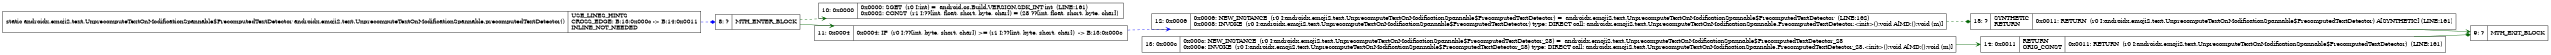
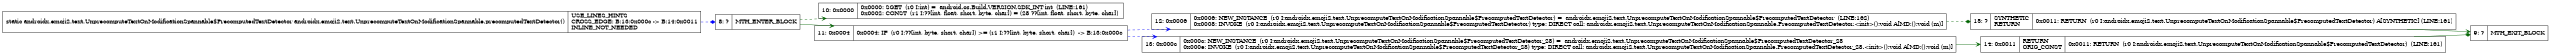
  digraph {
    rankdir=LR
    node [shape=record]
    edge [arrowhead=vee color=darkgreen style=dashed]
    n1 [label="{8\:\ ?|MTH_ENTER_BLOCK\l}"]
    n2 [label="{10\:\ 0x0000|0x0000: SGET  (r0 I:int) =  android.os.Build.VERSION.SDK_INT int  (LINE:161)\l0x0002: CONST  (r1 I:??[int, float, short, byte, char]) = (28 ??[int, float, short, byte, char]) \l}"]
    n3 [label="{11\:\ 0x0004|0x0004: IF  (r0 I:??[int, byte, short, char]) \>= (r1 I:??[int, byte, short, char])  \-\> B:13:0x000c \l}"]
    n4 [label="{12\:\ 0x0006|0x0006: NEW_INSTANCE  (r0 I:androidx.emoji2.text.UnprecomputeTextOnModificationSpannable$PrecomputedTextDetector) =  androidx.emoji2.text.UnprecomputeTextOnModificationSpannable$PrecomputedTextDetector  (LINE:162)\l0x0008: INVOKE  (r0 I:androidx.emoji2.text.UnprecomputeTextOnModificationSpannable$PrecomputedTextDetector) type: DIRECT call: androidx.emoji2.text.UnprecomputeTextOnModificationSpannable.PrecomputedTextDetector.\<init\>():void A[MD:():void (m)]\l}"]
    n5 [label="{13\:\ 0x000c|0x000c: NEW_INSTANCE  (r0 I:androidx.emoji2.text.UnprecomputeTextOnModificationSpannable$PrecomputedTextDetector_28) =  androidx.emoji2.text.UnprecomputeTextOnModificationSpannable$PrecomputedTextDetector_28 \l0x000e: INVOKE  (r0 I:androidx.emoji2.text.UnprecomputeTextOnModificationSpannable$PrecomputedTextDetector_28) type: DIRECT call: androidx.emoji2.text.UnprecomputeTextOnModificationSpannable.PrecomputedTextDetector_28.\<init\>():void A[MD:():void (m)]\l}"]
    n6 [label="{15\:\ ?|SYNTHETIC\lRETURN\l|0x0011: RETURN  (r0 I:androidx.emoji2.text.UnprecomputeTextOnModificationSpannable$PrecomputedTextDetector) A[SYNTHETIC] (LINE:161)\l}"]
    n7 [label="{14\:\ 0x0011|RETURN\lORIG_CONST\l|0x0011: RETURN  (r0 I:androidx.emoji2.text.UnprecomputeTextOnModificationSpannable$PrecomputedTextDetector)  (LINE:161)\l}"]
    n8 [label="{9\:\ ?|MTH_EXIT_BLOCK\l}"]
    n9 [label="{static androidx.emoji2.text.UnprecomputeTextOnModificationSpannable$PrecomputedTextDetector androidx.emoji2.text.UnprecomputeTextOnModificationSpannable.precomputedTextDetector()  | USE_LINES_HINTS\lCROSS_EDGE: B:13:0x000c \-\> B:14:0x0011\lINLINE_NOT_NEEDED\l}"]
    n1 -> n2
    n1 -> n3 [style=solid]
    n3 -> n4 [color=blue]
+   n3 -> n5 [color=blue]
    n4 -> n6 [arrowhead=diamond]
    n5 -> n7 [style=solid]
    n6 -> n8 [style=solid]
    n7 -> n8 [arrowhead=diamond style=solid]
    n9 -> n1 [arrowhead=diamond color=blue]
  }
